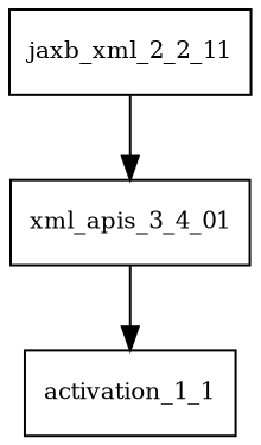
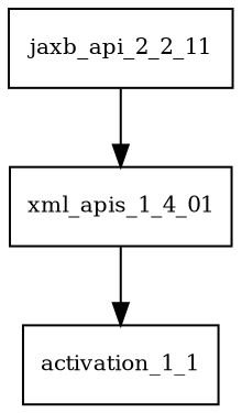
  digraph {
    node [fontsize=10.0 shape=box]
-   jaxb_api_2_2_11 [label=jaxb_xml_2_2_11]
-   xml_apis_1_4_01 [label=xml_apis_3_4_01]
+   jaxb_api_2_2_11
+   xml_apis_1_4_01
    activation_1_1
    jaxb_api_2_2_11 -> xml_apis_1_4_01
    xml_apis_1_4_01 -> activation_1_1
  }
